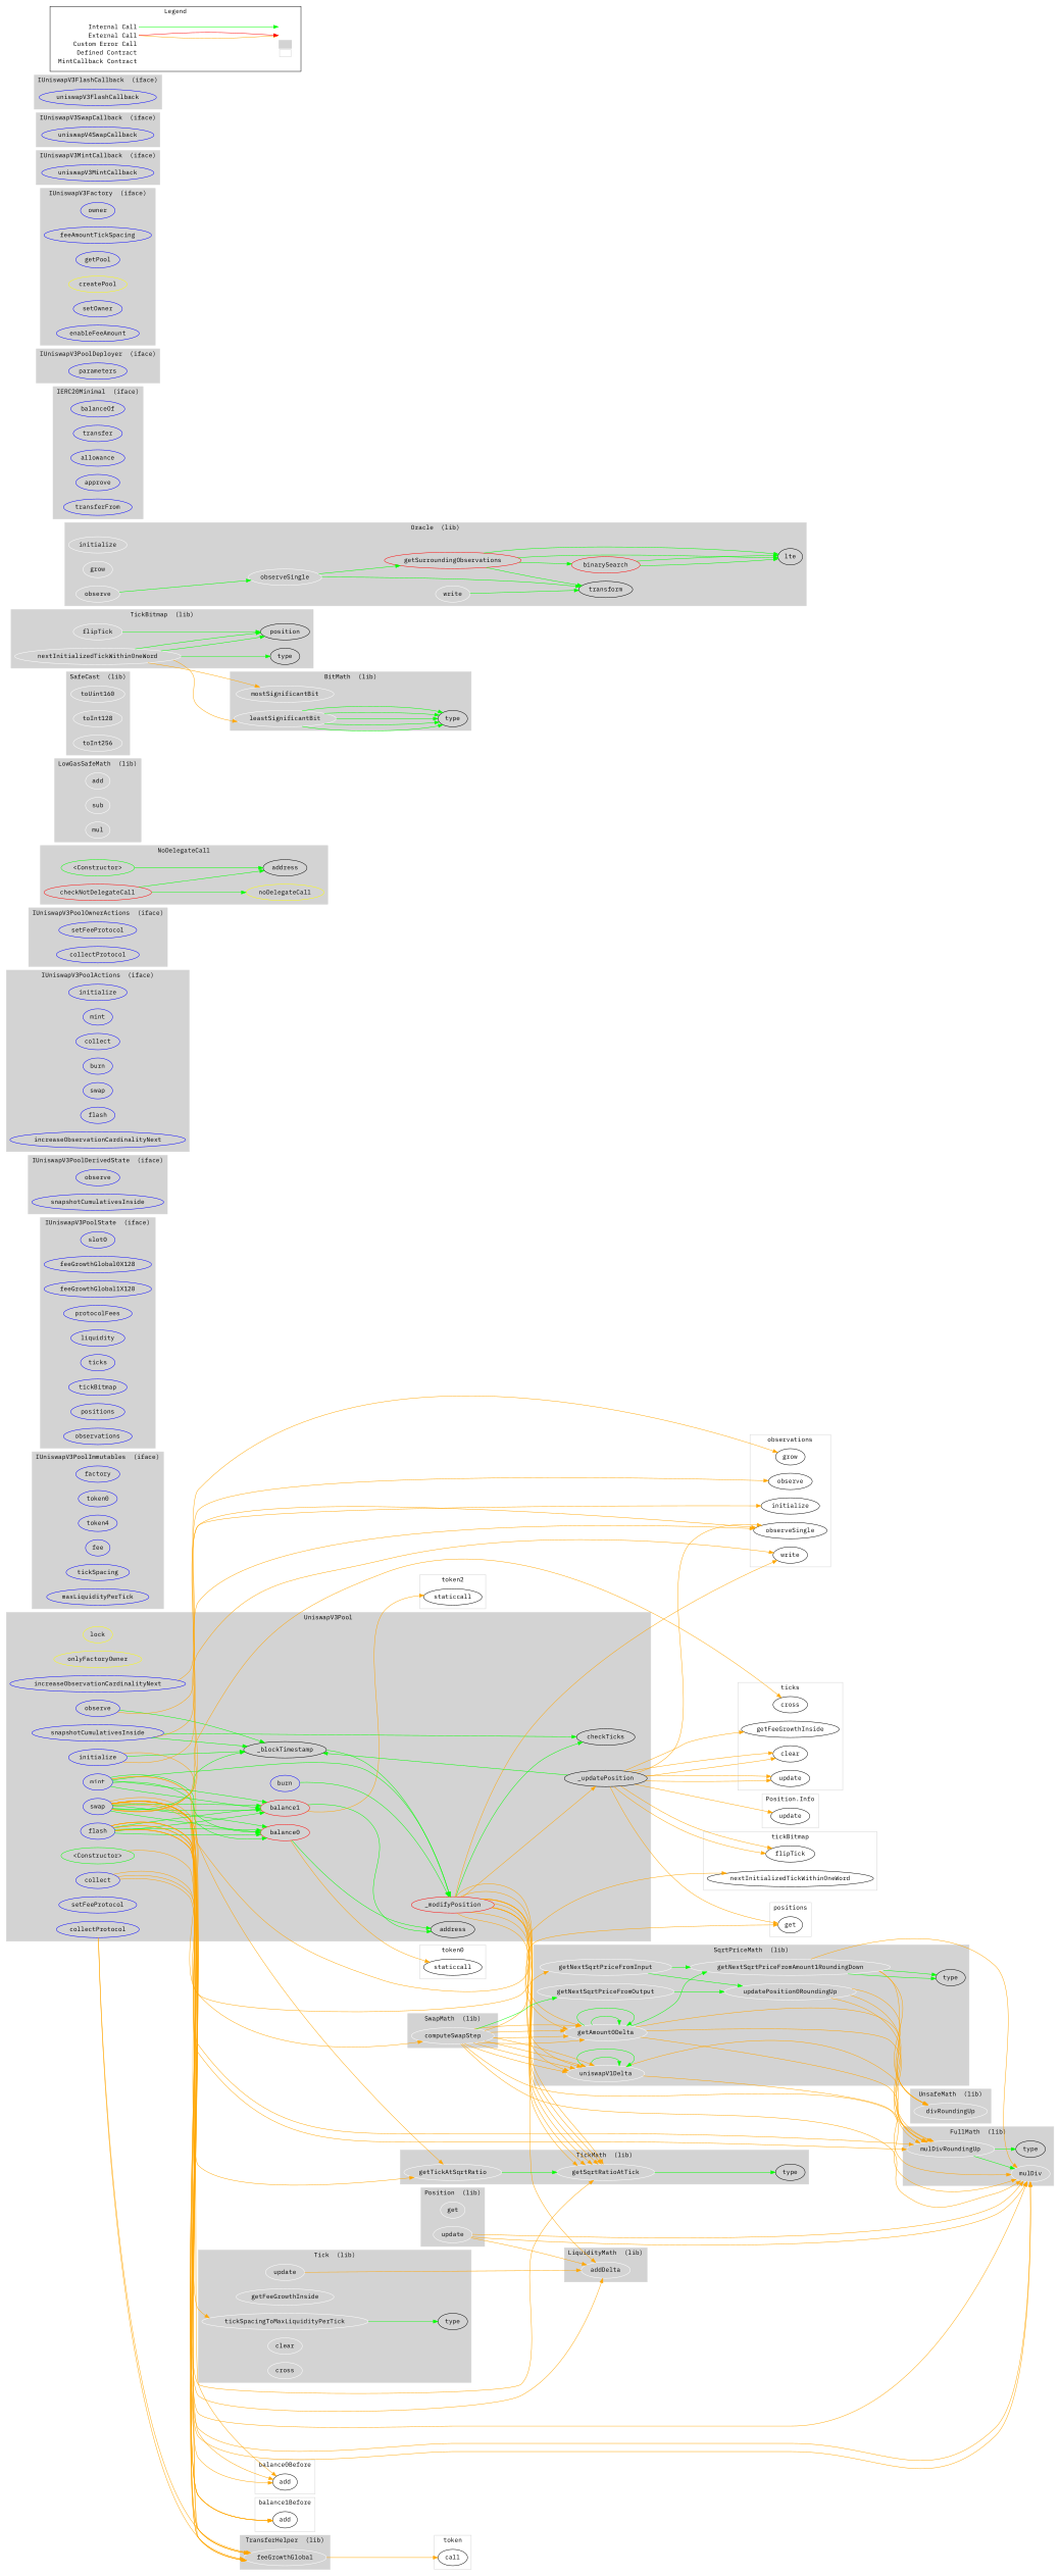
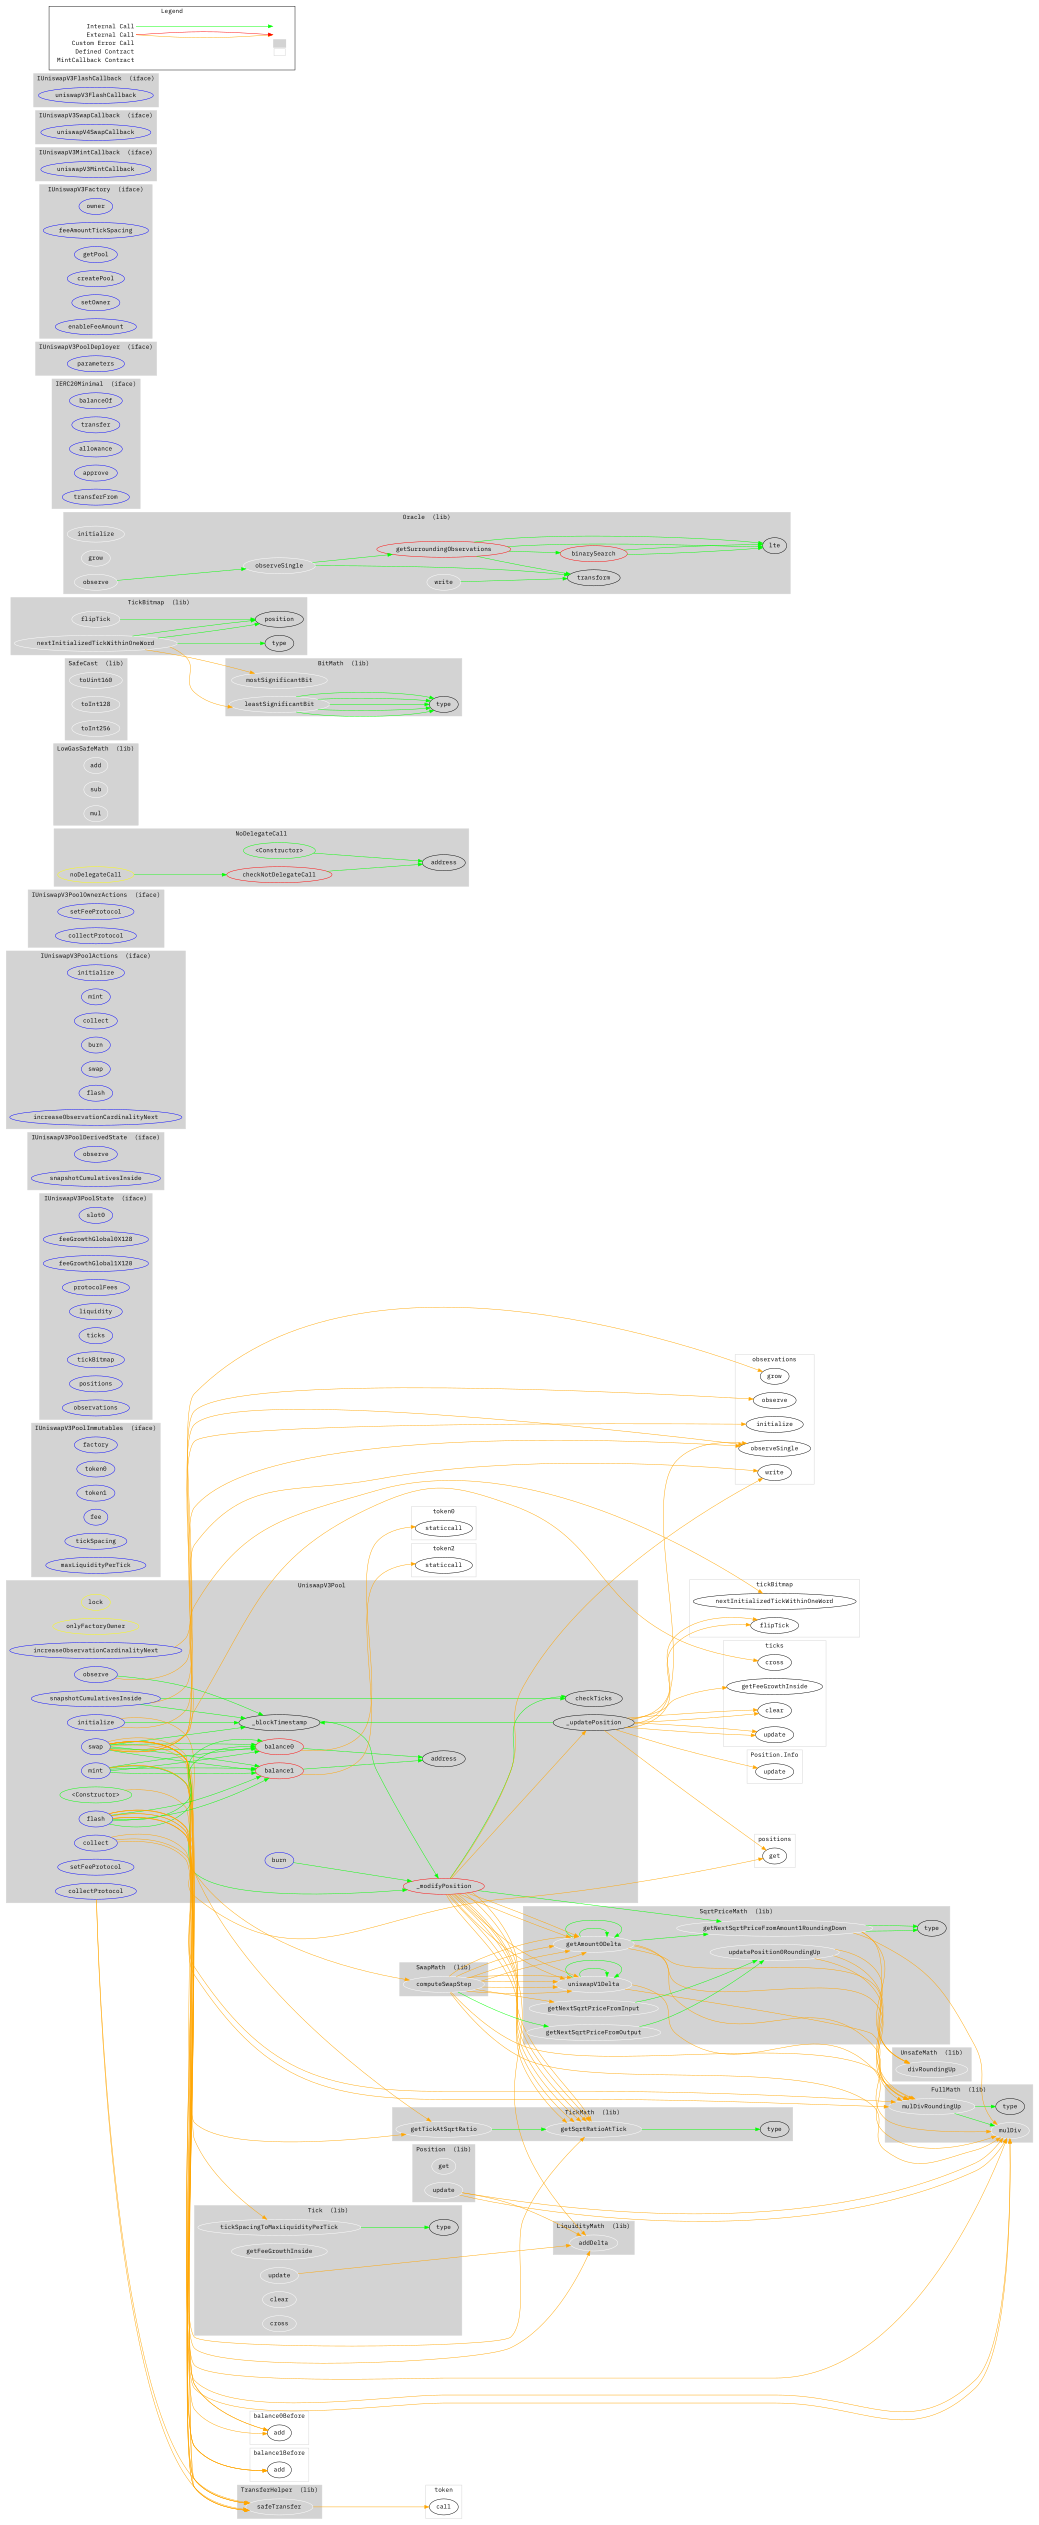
  digraph {
    compound=true
    fontname="IBM Plex Mono"
    rankdir=LR
    node [color=blue fontname="IBM Plex Mono"]
    edge [color=orange fontname="IBM Plex Mono"]
    n1 [color=yellow label=lock]
    n2 [color=yellow label=onlyFactoryOwner]
    n3 [color=green label="<Constructor>"]
    n4 [label=checkTicks color=""]
    n5 [label=_blockTimestamp color=""]
    n6 [color=red label=balance0]
    n7 [color=red label=balance1]
    n8 [label=snapshotCumulativesInside]
    n9 [label=observe]
    n10 [label=increaseObservationCardinalityNext]
    n11 [label=initialize]
    n12 [color=red label=_modifyPosition]
    n13 [label=_updatePosition color=""]
    n14 [label=mint]
    n15 [label=collect]
    n16 [label=burn]
    n17 [label=swap]
    n18 [label=flash]
    n19 [label=setFeeProtocol]
    n20 [label=collectProtocol]
    n21 [label=address color=""]
    n22 [label=factory]
    n23 [label=token0]
-   n24 [label=token4]
+   n24 [label=token1]
    n25 [label=fee]
    n26 [label=tickSpacing]
    n27 [label=maxLiquidityPerTick]
    n28 [label=slot0]
    n29 [label=feeGrowthGlobal0X128]
    n30 [label=feeGrowthGlobal1X120]
    n31 [label=protocolFees]
    n32 [label=liquidity]
    n33 [label=ticks]
    n34 [label=tickBitmap]
    n35 [label=positions]
    n36 [label=observations]
    n37 [label=observe]
    n38 [label=snapshotCumulativesInside]
    n39 [label=initialize]
    n40 [label=mint]
    n41 [label=collect]
    n42 [label=burn]
    n43 [label=swap]
    n44 [label=flash]
    n45 [label=increaseObservationCardinalityNext]
    n46 [label=setFeeProtocol]
    n47 [label=collectProtocol]
    n48 [color=green label="<Constructor>"]
    n49 [color=red label=checkNotDelegateCall]
    n50 [color=yellow label=noDelegateCall]
    n51 [label=address color=""]
    n52 [color=white label=add]
    n53 [color=white label=sub]
    n54 [color=white label=mul]
    n55 [color=white label=toUint160]
    n56 [color=white label=toInt128]
    n57 [color=white label=toInt256]
    n58 [color=white label=tickSpacingToMaxLiquidityPerTick]
    n59 [color=white label=getFeeGrowthInside]
    n60 [color=white label=update]
    n61 [color=white label=clear]
    n62 [color=white label=cross]
    n63 [label=type color=""]
    n64 [color=white label=getTickAtSqrtRatio]
    n65 [color=white label=getSqrtRatioAtTick]
    n66 [label=type color=""]
    n67 [color=white label=addDelta]
    n68 [label=position color=""]
    n69 [color=white label=flipTick]
    n70 [color=white label=nextInitializedTickWithinOneWord]
    n71 [label=type color=""]
    n72 [color=white label=mostSignificantBit]
    n73 [color=white label=leastSignificantBit]
    n74 [label=type color=""]
    n75 [color=white label=get]
    n76 [color=white label=update]
    n77 [color=white label=mulDiv]
    n78 [color=white label=mulDivRoundingUp]
    n79 [label=type color=""]
    n80 [label=transform color=""]
    n81 [color=white label=initialize]
    n82 [color=white label=write]
    n83 [color=white label=grow]
    n84 [label=lte color=""]
    n85 [color=red label=binarySearch]
    n86 [color=red label=getSurroundingObservations]
    n87 [color=white label=observeSingle]
    n88 [color=white label=observe]
-   n89 [color=white label=feeGrowthGlobal]
+   n89 [color=white label=safeTransfer]
    n90 [label=balanceOf]
    n91 [label=transfer]
    n92 [label=allowance]
    n93 [label=approve]
    n94 [label=transferFrom]
    n95 [color=white label=getAmount0Delta]
    n96 [color=white label=uniswapV1Delta]
    n97 [color=white label=updatePosition0RoundingUp]
    n98 [color=white label=getNextSqrtPriceFromAmount1RoundingDown]
    n99 [color=white label=getNextSqrtPriceFromInput]
    n100 [color=white label=getNextSqrtPriceFromOutput]
    n101 [label=type color=""]
    n102 [color=white label=divRoundingUp]
    n103 [color=white label=computeSwapStep]
    n104 [label=parameters]
    n105 [label=owner]
    n106 [label=feeAmountTickSpacing]
    n107 [label=getPool]
-   n108 [color=yellow label=createPool]
+   n108 [label=createPool]
    n109 [label=setOwner]
    n110 [label=enableFeeAmount]
    n111 [label=uniswapV3MintCallback]
    n112 [label=uniswapV4SwapCallback]
    n113 [label=uniswapV3FlashCallback]
    n114 [label=staticcall color=""]
    n115 [label=staticcall color=""]
    n116 [label=observeSingle color=""]
    n117 [label=observe color=""]
    n118 [label=grow color=""]
    n119 [label=initialize color=""]
    n120 [label=write color=""]
    n121 [label=get color=""]
    n122 [label=update color=""]
    n123 [label=getFeeGrowthInside color=""]
    n124 [label=clear color=""]
    n125 [label=cross color=""]
    n126 [label=flipTick color=""]
    n127 [label=nextInitializedTickWithinOneWord color=""]
    n128 [label=<<table border="0" cellpadding="2" cellspacing="0" cellborder="0">   <tr><td align="right" port="i1">Internal Call</td></tr>   <tr><td align="right" port="i2">External Call</td></tr>   <tr><td align="right" port="i2">Custom Error Call</td></tr>   <tr><td align="right" port="i3">Defined Contract</td></tr>   <tr><td align="right" port="i4">MintCallback Contract</td></tr>   </table>> shape=plaintext color=""]
    n129 [label=<<table border="0" cellpadding="2" cellspacing="0" cellborder="0">   <tr><td port="i1">&nbsp;&nbsp;&nbsp;</td></tr>   <tr><td port="i2">&nbsp;&nbsp;&nbsp;</td></tr>   <tr><td port="i3" bgcolor="lightgray">&nbsp;&nbsp;&nbsp;</td></tr>   <tr><td port="i4">     <table border="1" cellborder="0" cellspacing="0" cellpadding="7" color="lightgray">       <tr>        <td></td>       </tr>      </table>   </td></tr>   </table>> shape=plaintext color=""]
    n130 [label=update color=""]
    n131 [label=add color=""]
    n132 [label=add color=""]
    n133 [label=call color=""]
    subgraph cluster_1 {
      bgcolor=lightgray
      color=lightgray
      label=UniswapV3Pool
      style=filled
      n1
      n2
      n3
      n4
      n5
      n6
      n7
      n8
      n9
      n10
      n11
      n12
      n13
      n14
      n15
      n16
      n17
      n18
      n19
      n20
      n21
    }
    subgraph cluster_2 {
      bgcolor=lightgray
      color=lightgray
      label="IUniswapV3Pool  (iface)"
      style=filled
    }
    subgraph cluster_3 {
      bgcolor=lightgray
      color=lightgray
      label="IUniswapV3PoolImmutables  (iface)"
      style=filled
      n22
      n23
      n24
      n25
      n26
      n27
    }
    subgraph cluster_4 {
      bgcolor=lightgray
      color=lightgray
      label="IUniswapV3PoolState  (iface)"
      style=filled
      n28
      n29
      n30
      n31
      n32
      n33
      n34
      n35
      n36
    }
    subgraph cluster_5 {
      bgcolor=lightgray
      color=lightgray
      label="IUniswapV3PoolDerivedState  (iface)"
      style=filled
      n37
      n38
    }
    subgraph cluster_6 {
      bgcolor=lightgray
      color=lightgray
      label="IUniswapV3PoolActions  (iface)"
      style=filled
      n39
      n40
      n41
      n42
      n43
      n44
      n45
    }
    subgraph cluster_7 {
      bgcolor=lightgray
      color=lightgray
      label="IUniswapV3PoolOwnerActions  (iface)"
      style=filled
      n46
      n47
    }
    subgraph cluster_8 {
      bgcolor=lightgray
      color=lightgray
      label="IUniswapV3PoolEvents  (iface)"
      style=filled
    }
    subgraph cluster_9 {
      bgcolor=lightgray
      color=lightgray
      label=NoDelegateCall
      style=filled
      n48
      n49
      n50
      n51
    }
    subgraph cluster_10 {
      bgcolor=lightgray
      color=lightgray
      label="LowGasSafeMath  (lib)"
      style=filled
      n52
      n53
      n54
    }
    subgraph cluster_11 {
      bgcolor=lightgray
      color=lightgray
      label="SafeCast  (lib)"
      style=filled
      n55
      n56
      n57
    }
    subgraph cluster_12 {
      bgcolor=lightgray
      color=lightgray
      label="Tick  (lib)"
      style=filled
      n58
      n59
      n60
      n61
      n62
      n63
    }
    subgraph cluster_13 {
      bgcolor=lightgray
      color=lightgray
      label="TickMath  (lib)"
      style=filled
      n64
      n65
      n66
    }
    subgraph cluster_14 {
      bgcolor=lightgray
      color=lightgray
      label="LiquidityMath  (lib)"
      style=filled
      n67
    }
    subgraph cluster_15 {
      bgcolor=lightgray
      color=lightgray
      label="TickBitmap  (lib)"
      style=filled
      n68
      n69
      n70
      n71
    }
    subgraph cluster_16 {
      bgcolor=lightgray
      color=lightgray
      label="BitMath  (lib)"
      style=filled
      n72
      n73
      n74
    }
    subgraph cluster_17 {
      bgcolor=lightgray
      color=lightgray
      label="Position  (lib)"
      style=filled
      n75
      n76
    }
    subgraph cluster_18 {
      bgcolor=lightgray
      color=lightgray
      label="FullMath  (lib)"
      style=filled
      n77
      n78
      n79
    }
    subgraph cluster_19 {
      bgcolor=lightgray
      color=lightgray
      label="FixedPoint128  (lib)"
      style=filled
    }
    subgraph cluster_20 {
      bgcolor=lightgray
      color=lightgray
      label="Oracle  (lib)"
      style=filled
      n80
      n81
      n82
      n83
      n84
      n85
      n86
      n87
      n88
    }
    subgraph cluster_21 {
      bgcolor=lightgray
      color=lightgray
      label="TransferHelper  (lib)"
      style=filled
      n89
    }
    subgraph cluster_22 {
      bgcolor=lightgray
      color=lightgray
      label="IERC20Minimal  (iface)"
      style=filled
      n90
      n91
      n92
      n93
      n94
    }
    subgraph cluster_23 {
      bgcolor=lightgray
      color=lightgray
      label="SqrtPriceMath  (lib)"
      style=filled
      n95
      n96
      n97
      n98
      n99
      n100
      n101
    }
    subgraph cluster_24 {
      bgcolor=lightgray
      color=lightgray
      label="UnsafeMath  (lib)"
      style=filled
      n102
    }
    subgraph cluster_25 {
      bgcolor=lightgray
      color=lightgray
      label="FixedPoint96  (lib)"
      style=filled
    }
    subgraph cluster_26 {
      bgcolor=lightgray
      color=lightgray
      label="SwapMath  (lib)"
      style=filled
      n103
    }
    subgraph cluster_27 {
      bgcolor=lightgray
      color=lightgray
      label="IUniswapV3PoolDeployer  (iface)"
      style=filled
      n104
    }
    subgraph cluster_28 {
      bgcolor=lightgray
      color=lightgray
      label="IUniswapV3Factory  (iface)"
      style=filled
      n105
      n106
      n107
      n108
      n109
      n110
    }
    subgraph cluster_29 {
      bgcolor=lightgray
      color=lightgray
      label="IUniswapV3MintCallback  (iface)"
      style=filled
      n111
    }
    subgraph cluster_30 {
      bgcolor=lightgray
      color=lightgray
      label="IUniswapV3SwapCallback  (iface)"
      style=filled
      n112
    }
    subgraph cluster_31 {
      bgcolor=lightgray
      color=lightgray
      label="IUniswapV3FlashCallback  (iface)"
      style=filled
      n113
    }
    subgraph cluster_32 {
      color=lightgray
      label=token0
      n114
    }
    subgraph cluster_33 {
      color=lightgray
      label=token2
      n115
    }
    subgraph cluster_34 {
      color=lightgray
      label=observations
      n116
      n117
      n118
      n119
      n120
    }
    subgraph cluster_35 {
      color=lightgray
      label=positions
      n121
    }
    subgraph cluster_36 {
      color=lightgray
      label=ticks
      n122
      n123
      n124
      n125
    }
    subgraph cluster_37 {
      color=lightgray
      label=tickBitmap
      n126
      n127
    }
    subgraph cluster_38 {
      label=Legend
      n128
      n129
    }
    subgraph cluster_39 {
      color=lightgray
      label="Position.Info"
      n130
    }
    subgraph cluster_40 {
      color=lightgray
      label=balance0Before
      n131
    }
    subgraph cluster_41 {
      color=lightgray
      label=balance1Before
      n132
    }
    subgraph cluster_42 {
      color=lightgray
      label=token
      n133
    }
    n3 -> n58
    n5 -> n12 [color=green]
    n6 -> n21 [color=green]
    n6 -> n114
    n7 -> n21 [color=green]
    n7 -> n115
    n8 -> n4 [color=green]
    n8 -> n5 [color=green]
    n8 -> n116
    n9 -> n5 [color=green]
    n9 -> n117
    n10 -> n118
    n11 -> n5 [color=green]
    n11 -> n64
    n11 -> n119
    n12 -> n4 [color=green]
    n12 -> n13
    n12 -> n65
    n12 -> n65
    n12 -> n65
    n12 -> n65
    n12 -> n65
    n12 -> n65
    n12 -> n67
    n12 -> n95
    n12 -> n95
    n12 -> n96
    n12 -> n96
    n12 -> n120
    n13 -> n5 [color=green]
    n13 -> n116
    n13 -> n121
    n13 -> n122
    n13 -> n122
    n13 -> n123
    n13 -> n124
    n13 -> n124
    n13 -> n126
    n13 -> n126
    n13 -> n130
    n14 -> n6 [color=green]
    n14 -> n6 [color=green]
    n14 -> n7 [color=green]
    n14 -> n7 [color=green]
    n14 -> n12 [color=green]
    n14 -> n131
    n14 -> n132
    n15 -> n89
    n15 -> n89
    n15 -> n121
    n16 -> n12 [color=green]
    n17 -> n5 [color=green]
    n17 -> n6 [color=green]
    n17 -> n6 [color=green]
    n17 -> n7 [color=green]
    n17 -> n7 [color=green]
    n17 -> n64
    n17 -> n65
    n17 -> n67
    n17 -> n77
    n17 -> n89
    n17 -> n89
    n17 -> n103
    n17 -> n116
    n17 -> n120
    n17 -> n125
    n17 -> n127
    n17 -> n131
    n17 -> n132
    n18 -> n6 [color=green]
    n18 -> n6 [color=green]
    n18 -> n7 [color=green]
    n18 -> n7 [color=green]
    n18 -> n77
    n18 -> n77
    n18 -> n78
    n18 -> n78
    n18 -> n89
    n18 -> n89
    n18 -> n131
    n18 -> n132
    n20 -> n89
    n20 -> n89
    n48 -> n51 [color=green]
    n49 -> n51 [color=green]
-   n49 -> n50 [color=green]
+   n50 -> n49 [color=green]
    n58 -> n63 [color=green]
    n60 -> n67
    n64 -> n65 [color=green]
    n65 -> n66 [color=green]
    n69 -> n68 [color=green]
    n70 -> n68 [color=green]
    n70 -> n68 [color=green]
    n70 -> n71 [color=green]
    n70 -> n72
    n70 -> n73
    n73 -> n74 [color=green]
    n73 -> n74 [color=green]
    n73 -> n74 [color=green]
    n73 -> n74 [color=green]
    n73 -> n74 [color=green]
    n76 -> n67
    n76 -> n77
    n76 -> n77
    n78 -> n77 [color=green]
    n78 -> n79 [color=green]
    n82 -> n80 [color=green]
    n85 -> n84 [color=green]
    n85 -> n84 [color=green]
    n86 -> n80 [color=green]
    n86 -> n84 [color=green]
    n86 -> n84 [color=green]
    n86 -> n85 [color=green]
    n87 -> n80 [color=green]
    n87 -> n86 [color=green]
    n88 -> n87 [color=green]
    n89 -> n133
    n95 -> n77
    n95 -> n78
    n95 -> n95 [color=green]
    n95 -> n95 [color=green]
    n95 -> n98 [color=green]
    n95 -> n102
    n96 -> n77
    n96 -> n78
    n96 -> n96 [color=green]
    n96 -> n96 [color=green]
    n97 -> n78
    n97 -> n78
    n97 -> n102
    n98 -> n77
    n98 -> n78
    n98 -> n101 [color=green]
    n98 -> n101 [color=green]
    n98 -> n102
    n99 -> n97 [color=green]
-   n99 -> n98 [color=green]
+   n12 -> n98 [color=green]
    n100 -> n97 [color=green]
    n103 -> n77
    n103 -> n78
    n103 -> n95
    n103 -> n95
    n103 -> n95
    n103 -> n95
    n103 -> n96
    n103 -> n96
    n103 -> n96
    n103 -> n96
    n103 -> n99
    n103 -> n100 [color=green]
    n128 -> n129 [color=green headport="i1:w" tailport="i1:e"]
    n128 -> n129 [headport="i2:w" tailport="i2:e"]
    n128 -> n129 [color=red headport="i2:w" tailport="i2:e"]
  }
